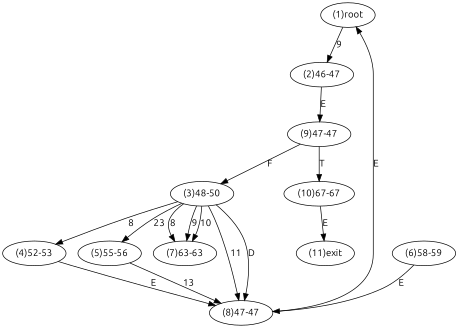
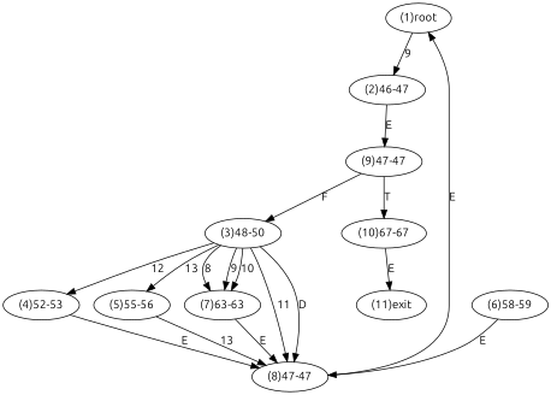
  digraph {
    fontname=Ubuntu
    node [fontname=Ubuntu]
    edge [fontname=Ubuntu]
    n1 [label="(1)root"]
    n2 [label="(2)46-47"]
    n3 [label="(9)47-47"]
    n4 [label="(3)48-50"]
    n5 [label="(10)67-67"]
    n6 [label="(4)52-53"]
    n7 [label="(5)55-56"]
    n8 [label="(7)63-63"]
    n9 [label="(8)47-47"]
    n10 [label="(6)58-59"]
    n11 [label="(11)exit"]
    n1 -> n2 [label=9]
    n2 -> n3 [label=E]
    n3 -> n4 [label=F]
    n3 -> n5 [label=T]
-   n4 -> n6 [label=8]
-   n4 -> n7 [label=23]
+   n4 -> n6 [label=12]
+   n4 -> n7 [label=13]
    n4 -> n8 [label=8]
    n4 -> n8 [label=9]
    n4 -> n8 [label=10]
    n4 -> n9 [label=11]
    n4 -> n9 [label=D]
    n5 -> n11 [label=E]
    n6 -> n9 [label=E]
    n7 -> n9 [label=13]
+   n8 -> n9 [label=E]
    n9 -> n1 [label=E]
    n10 -> n9 [label=E]
  }
